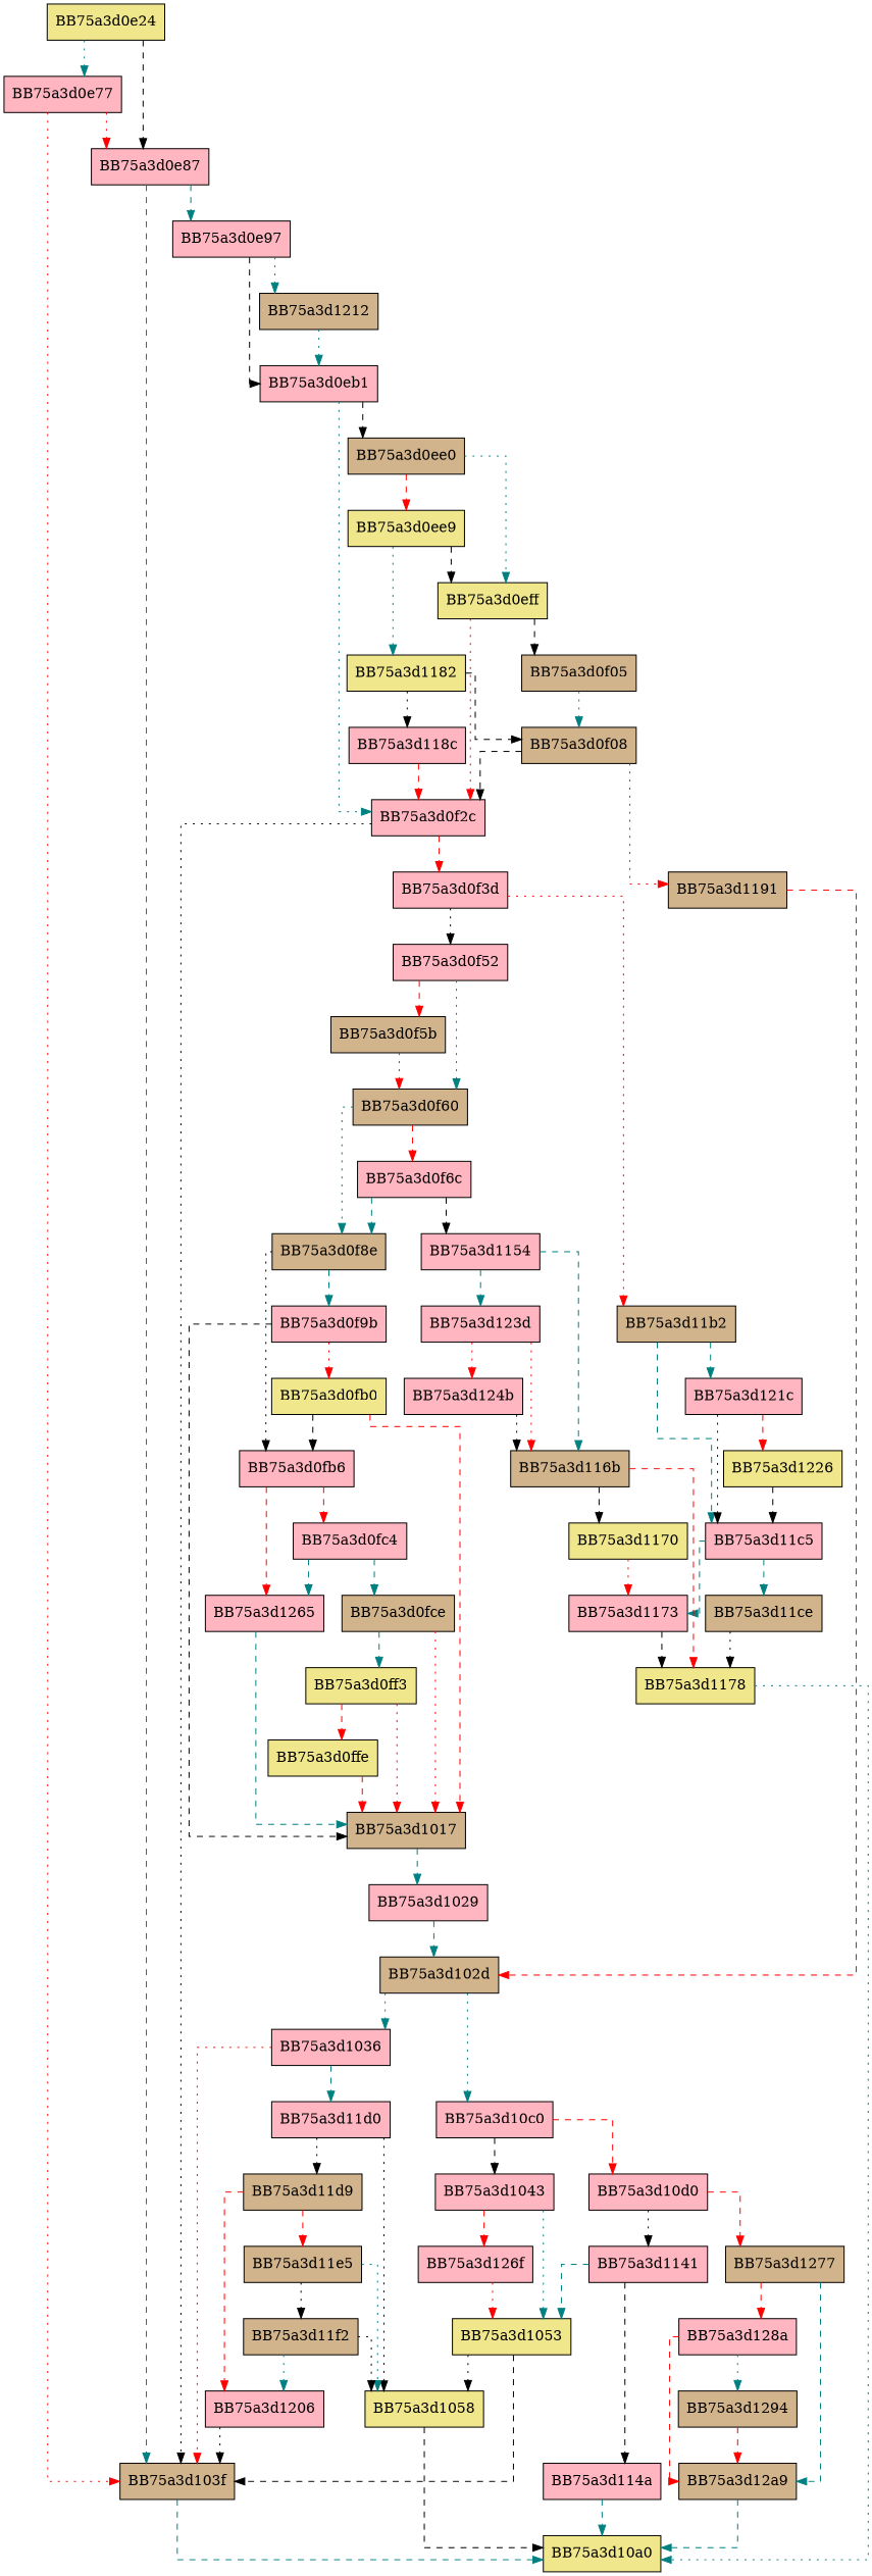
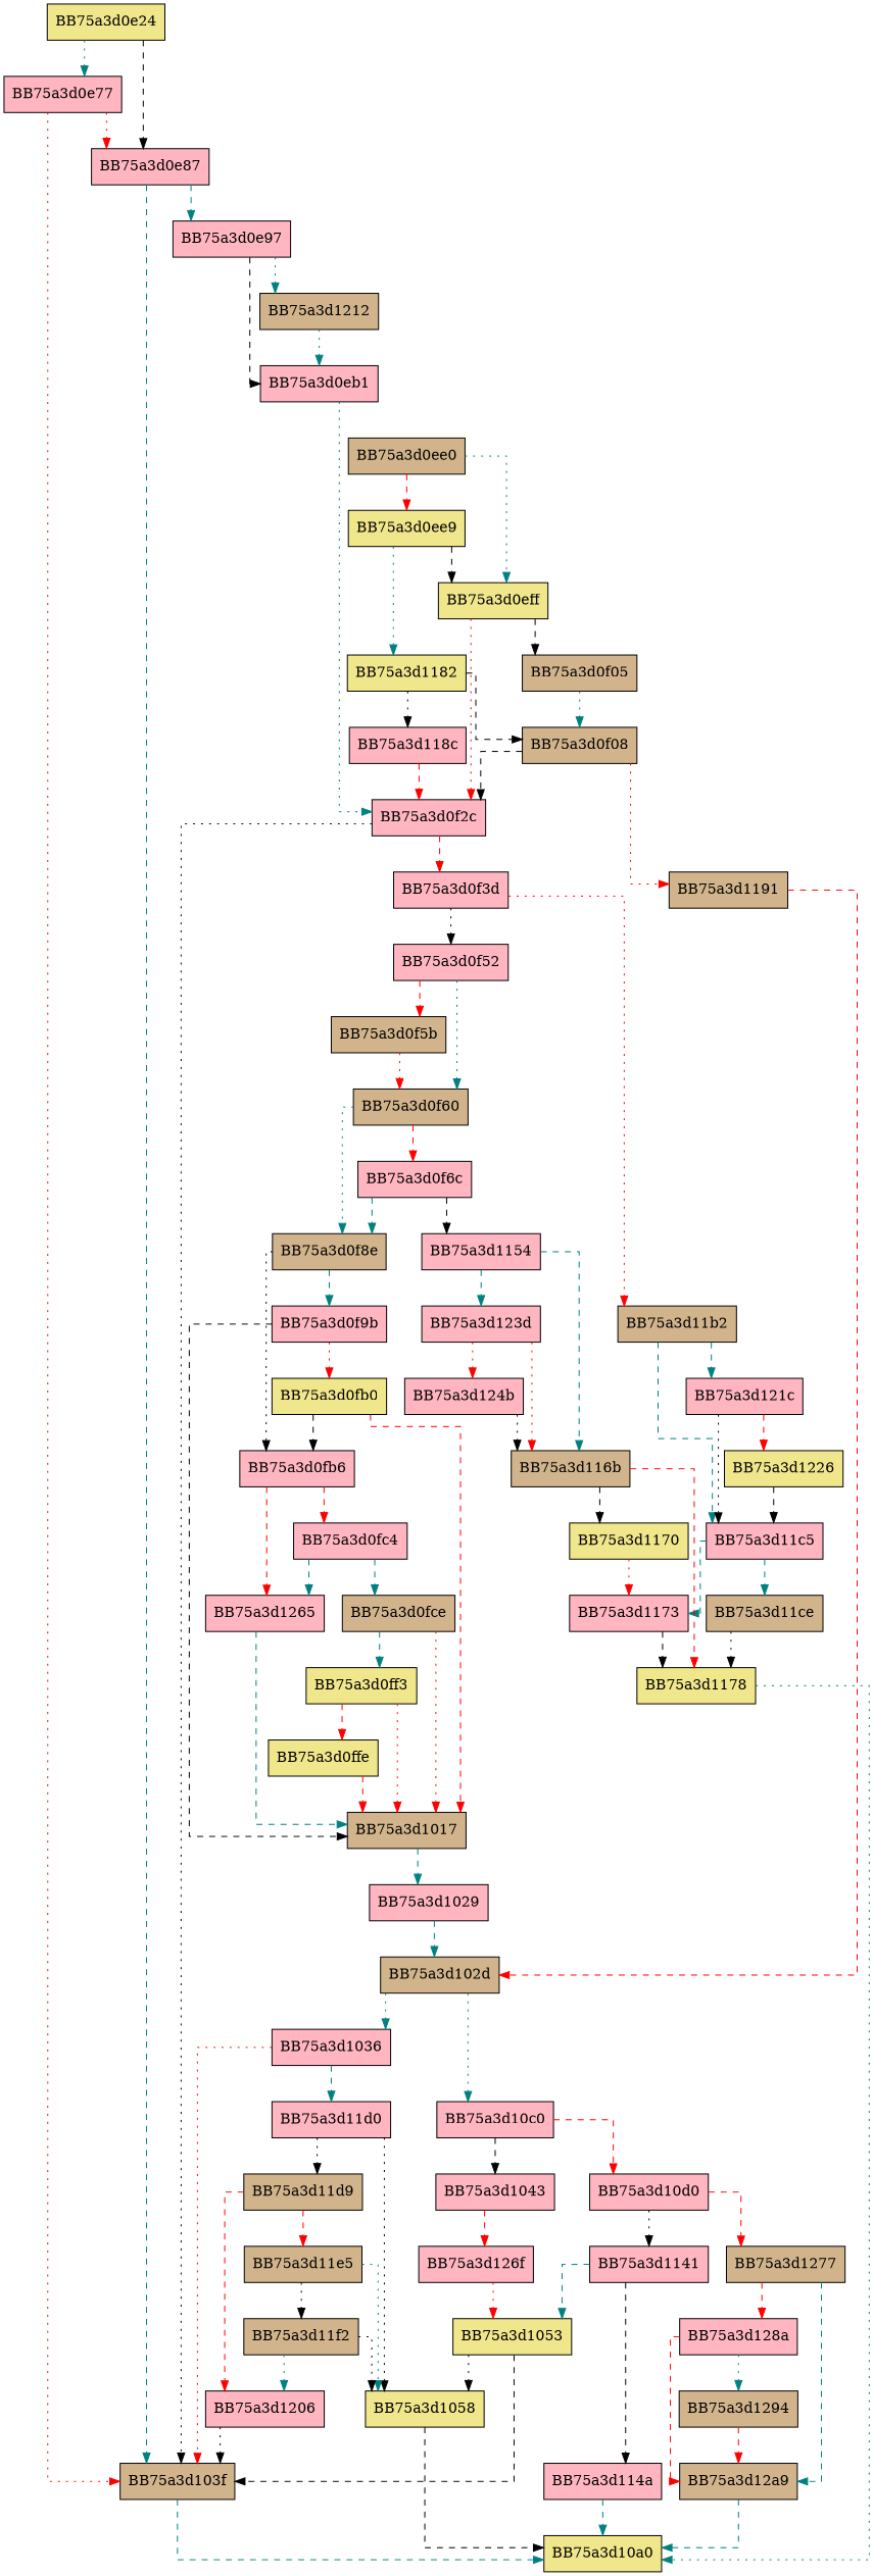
  digraph {
    fontname="DejaVu Serif"
    splines=ortho
    node [fillcolor=lightpink fontname="DejaVu Serif" shape=box style=filled]
    edge [color=teal fontname="DejaVu Serif" style=dashed]
    BB75a3d0e24 [fillcolor=khaki]
    BB75a3d0e87
    BB75a3d0e77
    BB75a3d103f [fillcolor=tan]
    BB75a3d0e97
    BB75a3d10a0 [fillcolor=khaki]
    BB75a3d1212 [fillcolor=tan]
    BB75a3d0eb1
    BB75a3d0f2c
    BB75a3d0ee0 [fillcolor=tan]
    BB75a3d0f3d
    BB75a3d0eff [fillcolor=khaki]
    BB75a3d0ee9 [fillcolor=khaki]
    BB75a3d11b2 [fillcolor=tan]
    BB75a3d0f52
    BB75a3d0f05 [fillcolor=tan]
    BB75a3d1182 [fillcolor=khaki]
    BB75a3d0f08 [fillcolor=tan]
    BB75a3d118c
    BB75a3d1191 [fillcolor=tan]
    BB75a3d102d [fillcolor=tan]
    BB75a3d10c0
    BB75a3d1036
    BB75a3d121c
    BB75a3d11c5
    BB75a3d0f60 [fillcolor=tan]
    BB75a3d0f5b [fillcolor=tan]
    BB75a3d1226 [fillcolor=khaki]
    BB75a3d1173
    BB75a3d11ce [fillcolor=tan]
    BB75a3d0f8e [fillcolor=tan]
    BB75a3d0f6c
    BB75a3d0fb6
    BB75a3d0f9b
    BB75a3d1154
    BB75a3d1265
    BB75a3d0fc4
    BB75a3d1017 [fillcolor=tan]
    BB75a3d0fb0 [fillcolor=khaki]
    BB75a3d123d
    BB75a3d116b [fillcolor=tan]
    BB75a3d124b
    BB75a3d1178 [fillcolor=khaki]
    BB75a3d1170 [fillcolor=khaki]
    BB75a3d0fce [fillcolor=tan]
    BB75a3d1029
    BB75a3d0ff3 [fillcolor=khaki]
    BB75a3d0ffe [fillcolor=khaki]
    BB75a3d1043
    BB75a3d10d0
    BB75a3d11d0
    BB75a3d126f
    BB75a3d1053 [fillcolor=khaki]
    BB75a3d1277 [fillcolor=tan]
    BB75a3d1141
    BB75a3d1058 [fillcolor=khaki]
    BB75a3d11d9 [fillcolor=tan]
    BB75a3d1206
    BB75a3d11e5 [fillcolor=tan]
    BB75a3d12a9 [fillcolor=tan]
    BB75a3d128a
    BB75a3d114a
    BB75a3d1294 [fillcolor=tan]
    BB75a3d11f2 [fillcolor=tan]
    BB75a3d0e24 -> BB75a3d0e87 [color=black]
    BB75a3d0e24 -> BB75a3d0e77 [style=dotted]
    BB75a3d0e87 -> BB75a3d103f
    BB75a3d0e87 -> BB75a3d0e97
    BB75a3d0e77 -> BB75a3d0e87 [color=red style=dotted]
    BB75a3d0e77 -> BB75a3d103f [color=red style=dotted]
    BB75a3d103f -> BB75a3d10a0
    BB75a3d0e97 -> BB75a3d1212 [style=dotted]
    BB75a3d0e97 -> BB75a3d0eb1 [color=black]
    BB75a3d1212 -> BB75a3d0eb1 [style=dotted]
    BB75a3d0eb1 -> BB75a3d0f2c [style=dotted]
-   BB75a3d0eb1 -> BB75a3d0ee0 [color=black]
    BB75a3d0f2c -> BB75a3d103f [color=black style=dotted]
    BB75a3d0f2c -> BB75a3d0f3d [color=red]
    BB75a3d0ee0 -> BB75a3d0eff [style=dotted]
    BB75a3d0ee0 -> BB75a3d0ee9 [color=red]
    BB75a3d0f3d -> BB75a3d11b2 [color=red style=dotted]
    BB75a3d0f3d -> BB75a3d0f52 [color=black style=dotted]
    BB75a3d0eff -> BB75a3d0f2c [color=red style=dotted]
    BB75a3d0eff -> BB75a3d0f05 [color=black]
    BB75a3d0ee9 -> BB75a3d0eff [color=black]
    BB75a3d0ee9 -> BB75a3d1182 [style=dotted]
    BB75a3d11b2 -> BB75a3d121c
    BB75a3d11b2 -> BB75a3d11c5
    BB75a3d0f52 -> BB75a3d0f60 [style=dotted]
    BB75a3d0f52 -> BB75a3d0f5b [color=red]
    BB75a3d0f05 -> BB75a3d0f08 [style=dotted]
    BB75a3d1182 -> BB75a3d0f08 [color=black]
    BB75a3d1182 -> BB75a3d118c [color=black style=dotted]
    BB75a3d0f08 -> BB75a3d0f2c [color=black]
    BB75a3d0f08 -> BB75a3d1191 [color=red style=dotted]
    BB75a3d118c -> BB75a3d0f2c [color=red]
    BB75a3d1191 -> BB75a3d102d [color=red]
    BB75a3d102d -> BB75a3d10c0 [style=dotted]
    BB75a3d102d -> BB75a3d1036 [style=dotted]
    BB75a3d10c0 -> BB75a3d1043 [color=black]
    BB75a3d10c0 -> BB75a3d10d0 [color=red]
    BB75a3d1036 -> BB75a3d103f [color=red style=dotted]
    BB75a3d1036 -> BB75a3d11d0
    BB75a3d121c -> BB75a3d11c5 [color=black style=dotted]
    BB75a3d121c -> BB75a3d1226 [color=red]
    BB75a3d11c5 -> BB75a3d1173
    BB75a3d11c5 -> BB75a3d11ce
    BB75a3d0f60 -> BB75a3d0f8e [style=dotted]
    BB75a3d0f60 -> BB75a3d0f6c [color=red]
    BB75a3d0f5b -> BB75a3d0f60 [color=red style=dotted]
    BB75a3d1226 -> BB75a3d11c5 [color=black]
    BB75a3d1173 -> BB75a3d1178 [color=black]
    BB75a3d11ce -> BB75a3d1178 [color=black style=dotted]
    BB75a3d0f8e -> BB75a3d0fb6 [color=black style=dotted]
    BB75a3d0f8e -> BB75a3d0f9b
    BB75a3d0f6c -> BB75a3d0f8e
    BB75a3d0f6c -> BB75a3d1154 [color=black]
    BB75a3d0fb6 -> BB75a3d1265 [color=red]
    BB75a3d0fb6 -> BB75a3d0fc4 [color=red]
    BB75a3d0f9b -> BB75a3d1017 [color=black]
    BB75a3d0f9b -> BB75a3d0fb0 [color=red style=dotted]
    BB75a3d1154 -> BB75a3d123d
    BB75a3d1154 -> BB75a3d116b
    BB75a3d1265 -> BB75a3d1017
    BB75a3d0fc4 -> BB75a3d1265
    BB75a3d0fc4 -> BB75a3d0fce
    BB75a3d1017 -> BB75a3d1029
    BB75a3d0fb0 -> BB75a3d0fb6 [color=black]
    BB75a3d0fb0 -> BB75a3d1017 [color=red]
    BB75a3d123d -> BB75a3d116b [color=red style=dotted]
    BB75a3d123d -> BB75a3d124b [color=red style=dotted]
    BB75a3d116b -> BB75a3d1178 [color=red]
    BB75a3d116b -> BB75a3d1170 [color=black]
    BB75a3d124b -> BB75a3d116b [color=black style=dotted]
    BB75a3d1178 -> BB75a3d10a0 [style=dotted]
    BB75a3d1170 -> BB75a3d1173 [color=red style=dotted]
    BB75a3d0fce -> BB75a3d1017 [color=red style=dotted]
    BB75a3d0fce -> BB75a3d0ff3
    BB75a3d1029 -> BB75a3d102d
    BB75a3d0ff3 -> BB75a3d1017 [color=red style=dotted]
    BB75a3d0ff3 -> BB75a3d0ffe [color=red]
    BB75a3d0ffe -> BB75a3d1017 [color=red]
    BB75a3d1043 -> BB75a3d126f [color=red]
-   BB75a3d1043 -> BB75a3d1053 [style=dotted]
    BB75a3d10d0 -> BB75a3d1277 [color=red]
    BB75a3d10d0 -> BB75a3d1141 [color=black style=dotted]
    BB75a3d11d0 -> BB75a3d1058 [color=black style=dotted]
    BB75a3d11d0 -> BB75a3d11d9 [color=black style=dotted]
    BB75a3d126f -> BB75a3d1053 [color=red style=dotted]
    BB75a3d1053 -> BB75a3d103f [color=black]
    BB75a3d1053 -> BB75a3d1058 [color=black style=dotted]
    BB75a3d1277 -> BB75a3d12a9
    BB75a3d1277 -> BB75a3d128a [color=red]
    BB75a3d1141 -> BB75a3d1053
    BB75a3d1141 -> BB75a3d114a [color=black]
    BB75a3d1058 -> BB75a3d10a0 [color=black]
    BB75a3d11d9 -> BB75a3d1206 [color=red]
    BB75a3d11d9 -> BB75a3d11e5 [color=red]
    BB75a3d1206 -> BB75a3d103f [color=black style=dotted]
    BB75a3d11e5 -> BB75a3d1058 [style=dotted]
    BB75a3d11e5 -> BB75a3d11f2 [color=black style=dotted]
    BB75a3d12a9 -> BB75a3d10a0
    BB75a3d128a -> BB75a3d12a9 [color=red]
    BB75a3d128a -> BB75a3d1294 [style=dotted]
    BB75a3d114a -> BB75a3d10a0
    BB75a3d1294 -> BB75a3d12a9 [color=red]
    BB75a3d11f2 -> BB75a3d1058 [color=black style=dotted]
    BB75a3d11f2 -> BB75a3d1206 [style=dotted]
  }
